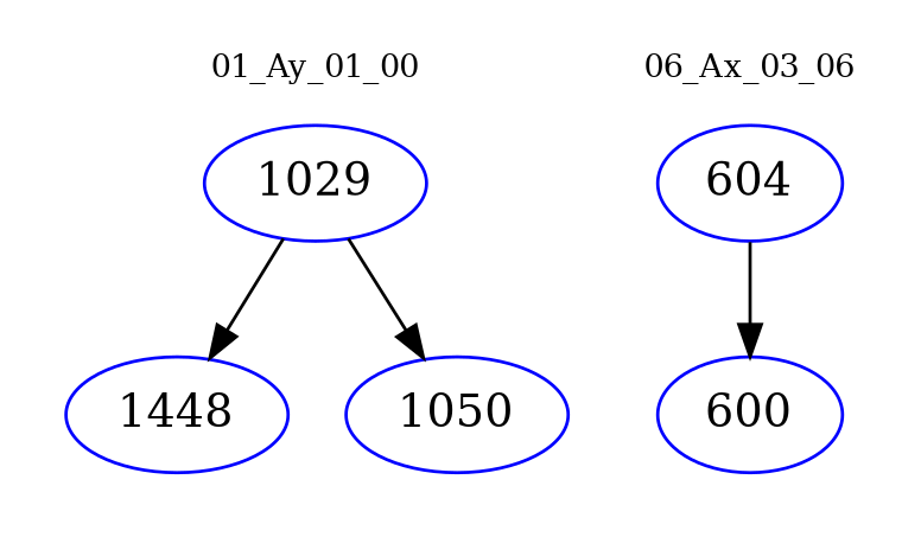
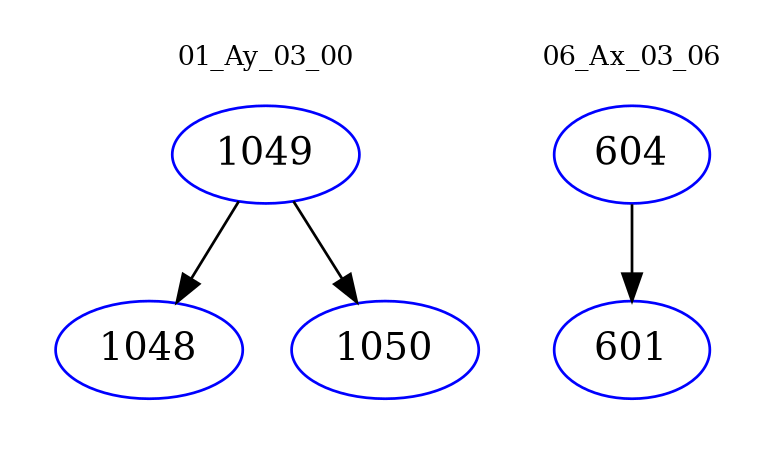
  digraph {
    node [color=blue]
    edge [color=black]
-   n1 [label=1029]
-   n2 [label=1448]
+   n1 [label=1049]
+   n2 [label=1048]
    n3 [label=1050]
    n4 [label=604]
-   n5 [label=600]
+   n5 [label=601]
    subgraph cluster_1 {
      color=white
      fontsize=10
-     label="01_Ay_01_00"
+     label="01_Ay_03_00"
      n1
      n2
      n3
    }
    subgraph cluster_2 {
      color=white
      fontsize=10
      label="06_Ax_03_06"
      n4
      n5
    }
    n1 -> n2
    n1 -> n3
    n4 -> n5
  }
